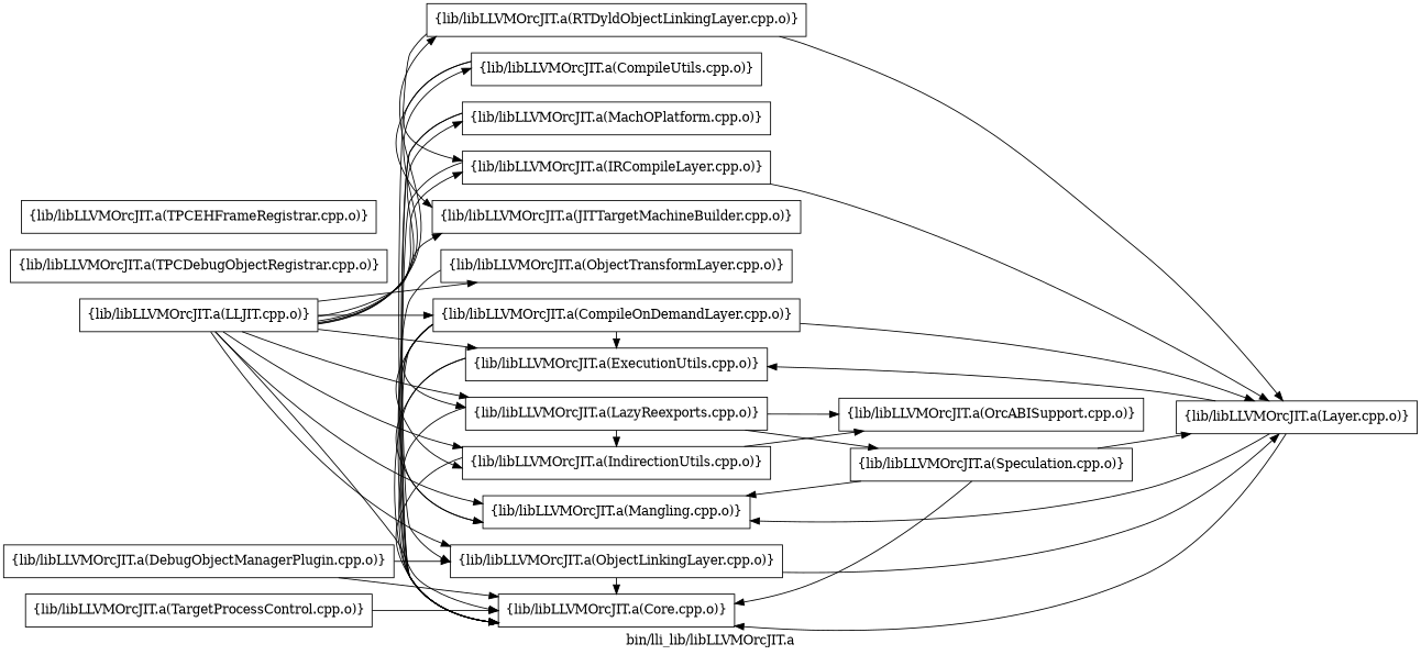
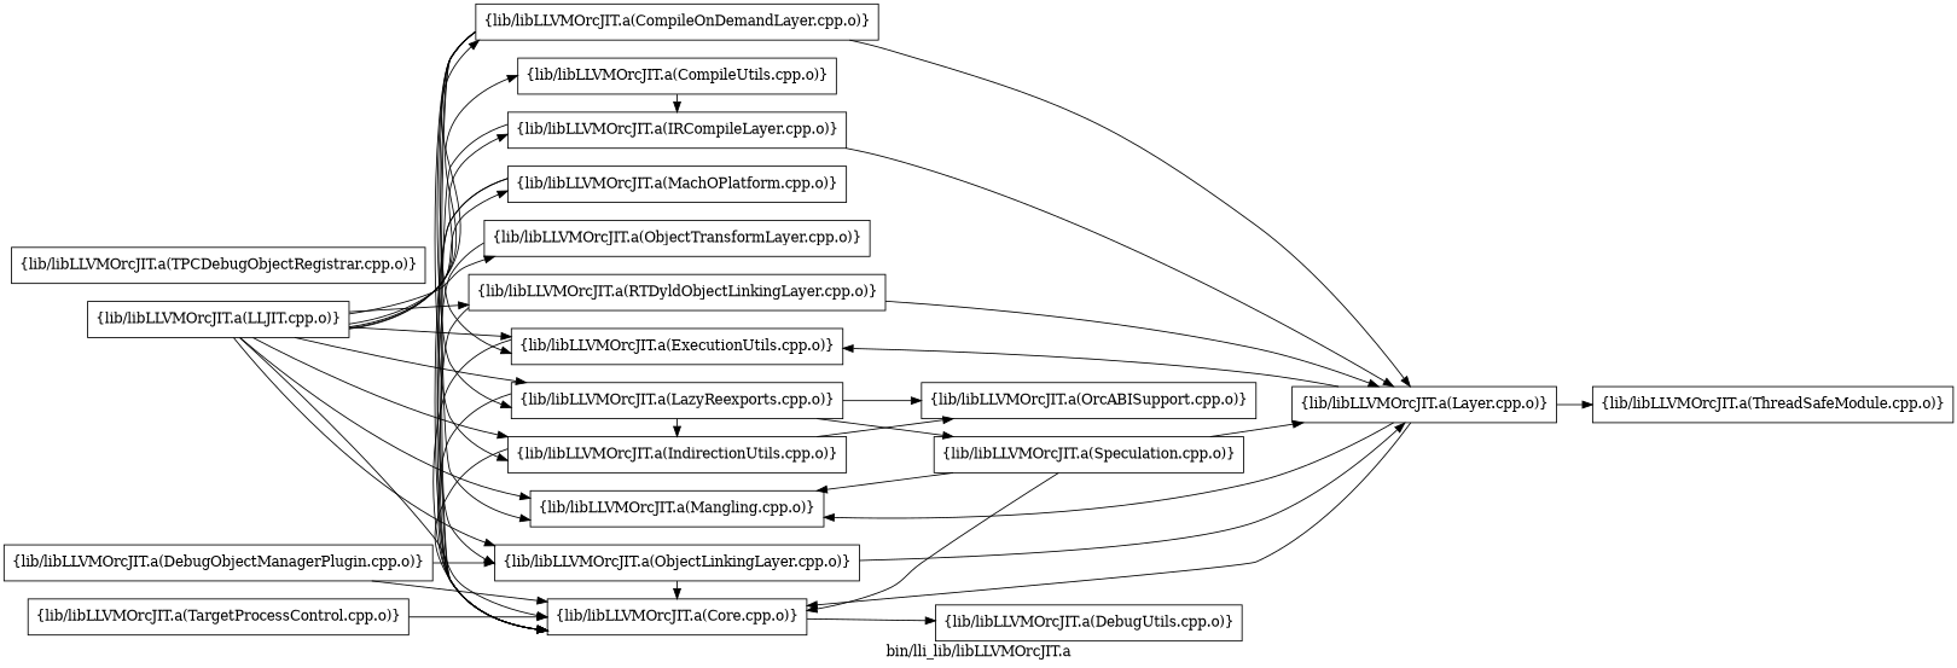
  digraph {
    label="bin/lli_lib/libLLVMOrcJIT.a"
    rankdir=LR
    node [group=0 shape=box]
    n1 [label="{lib/libLLVMOrcJIT.a(LLJIT.cpp.o)}"]
    n2 [label="{lib/libLLVMOrcJIT.a(CompileOnDemandLayer.cpp.o)}"]
    n3 [label="{lib/libLLVMOrcJIT.a(CompileUtils.cpp.o)}"]
    n4 [label="{lib/libLLVMOrcJIT.a(Core.cpp.o)}"]
    n5 [label="{lib/libLLVMOrcJIT.a(ExecutionUtils.cpp.o)}"]
    n6 [label="{lib/libLLVMOrcJIT.a(IndirectionUtils.cpp.o)}"]
    n7 [label="{lib/libLLVMOrcJIT.a(IRCompileLayer.cpp.o)}"]
-   n8 [label="{lib/libLLVMOrcJIT.a(JITTargetMachineBuilder.cpp.o)}"]
    n9 [label="{lib/libLLVMOrcJIT.a(LazyReexports.cpp.o)}"]
    n10 [label="{lib/libLLVMOrcJIT.a(MachOPlatform.cpp.o)}"]
    n11 [label="{lib/libLLVMOrcJIT.a(Mangling.cpp.o)}"]
    n12 [label="{lib/libLLVMOrcJIT.a(ObjectLinkingLayer.cpp.o)}"]
    n13 [label="{lib/libLLVMOrcJIT.a(ObjectTransformLayer.cpp.o)}"]
    n14 [label="{lib/libLLVMOrcJIT.a(RTDyldObjectLinkingLayer.cpp.o)}"]
    n15 [label="{lib/libLLVMOrcJIT.a(Layer.cpp.o)}"]
+   n16 [label="{lib/libLLVMOrcJIT.a(DebugUtils.cpp.o)}"]
    n17 [label="{lib/libLLVMOrcJIT.a(OrcABISupport.cpp.o)}"]
    n18 [label="{lib/libLLVMOrcJIT.a(Speculation.cpp.o)}"]
+   n19 [label="{lib/libLLVMOrcJIT.a(ThreadSafeModule.cpp.o)}"]
    n20 [label="{lib/libLLVMOrcJIT.a(DebugObjectManagerPlugin.cpp.o)}"]
    n21 [label="{lib/libLLVMOrcJIT.a(TargetProcessControl.cpp.o)}"]
    n22 [label="{lib/libLLVMOrcJIT.a(TPCDebugObjectRegistrar.cpp.o)}"]
-   n23 [label="{lib/libLLVMOrcJIT.a(TPCEHFrameRegistrar.cpp.o)}"]
    subgraph sub_1 {
      rank=same
      n1
    }
    subgraph sub_2 {
      rank=same
      n2
      n3
      n4
      n5
      n6
      n7
-     n8
      n9
      n10
      n11
      n12
      n13
      n14
    }
    n1 -> n2
    n1 -> n3
    n1 -> n4
    n1 -> n5
    n1 -> n6
    n1 -> n7
-   n1 -> n8
    n1 -> n9
    n1 -> n10
    n1 -> n11
    n1 -> n12
    n1 -> n13
    n1 -> n14
    n2 -> n4
    n2 -> n5
    n2 -> n6
    n2 -> n9
    n2 -> n11
    n2 -> n15
    n3 -> n7
-   n3 -> n8
+   n4 -> n16
    n5 -> n4
-   n5 -> n11
    n6 -> n4
    n6 -> n17
    n7 -> n4
    n7 -> n15
    n9 -> n4
    n9 -> n6
    n9 -> n17
    n9 -> n18
    n10 -> n4
    n10 -> n12
    n12 -> n4
    n12 -> n15
    n13 -> n4
    n14 -> n4
    n14 -> n15
    n15 -> n4
    n15 -> n5
    n15 -> n11
+   n15 -> n19
    n18 -> n4
    n18 -> n11
    n18 -> n15
    n20 -> n4
    n20 -> n12
    n21 -> n4
  }
